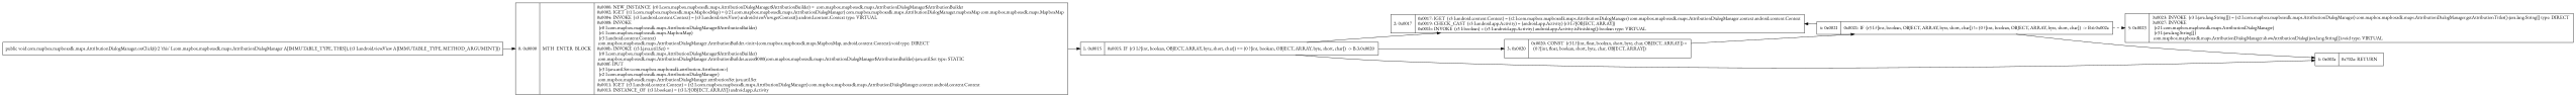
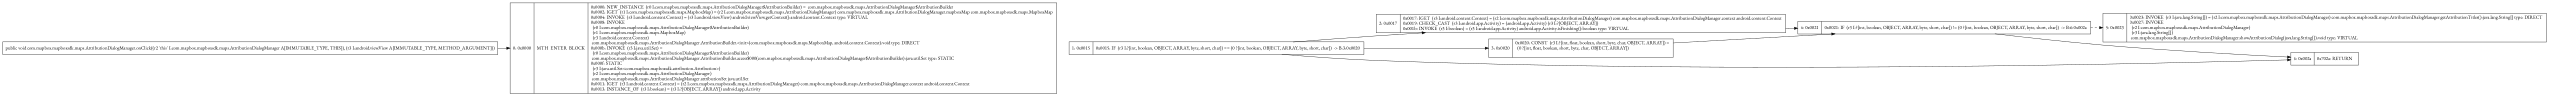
  digraph {
    fontname="EB Garamond"
    rankdir=LR
    node [fontname="EB Garamond" shape=record]
    edge [fontname="EB Garamond"]
-   n1 [label="{0\:\ 0x0000|MTH_ENTER_BLOCK\l|0x0000: NEW_INSTANCE  (r0 I:com.mapbox.mapboxsdk.maps.AttributionDialogManager$AttributionBuilder) =  com.mapbox.mapboxsdk.maps.AttributionDialogManager$AttributionBuilder \l0x0002: IGET  (r1 I:com.mapbox.mapboxsdk.maps.MapboxMap) = (r2 I:com.mapbox.mapboxsdk.maps.AttributionDialogManager) com.mapbox.mapboxsdk.maps.AttributionDialogManager.mapboxMap com.mapbox.mapboxsdk.maps.MapboxMap \l0x0004: INVOKE  (r3 I:android.content.Context) = (r3 I:android.view.View) android.view.View.getContext():android.content.Context type: VIRTUAL \l0x0008: INVOKE  \l  (r0 I:com.mapbox.mapboxsdk.maps.AttributionDialogManager$AttributionBuilder)\l  (r1 I:com.mapbox.mapboxsdk.maps.MapboxMap)\l  (r3 I:android.content.Context)\l com.mapbox.mapboxsdk.maps.AttributionDialogManager.AttributionBuilder.\<init\>(com.mapbox.mapboxsdk.maps.MapboxMap, android.content.Context):void type: DIRECT \l0x000b: INVOKE  (r3 I:java.util.Set) = \l  (r0 I:com.mapbox.mapboxsdk.maps.AttributionDialogManager$AttributionBuilder)\l com.mapbox.mapboxsdk.maps.AttributionDialogManager.AttributionBuilder.access$000(com.mapbox.mapboxsdk.maps.AttributionDialogManager$AttributionBuilder):java.util.Set type: STATIC \l0x000f: IPUT  \l  (r3 I:java.util.Set\<com.mapbox.mapboxsdk.attribution.Attribution\>)\l  (r2 I:com.mapbox.mapboxsdk.maps.AttributionDialogManager)\l com.mapbox.mapboxsdk.maps.AttributionDialogManager.attributionSet java.util.Set \l0x0011: IGET  (r3 I:android.content.Context) = (r2 I:com.mapbox.mapboxsdk.maps.AttributionDialogManager) com.mapbox.mapboxsdk.maps.AttributionDialogManager.context android.content.Context \l0x0013: INSTANCE_OF  (r3 I:boolean) = (r3 I:?[OBJECT, ARRAY]) android.app.Activity \l}"]
+   n1 [label="{0\:\ 0x0000|MTH_ENTER_BLOCK\l|0x0000: NEW_INSTANCE  (r0 I:com.mapbox.mapboxsdk.maps.AttributionDialogManager$AttributionBuilder) =  com.mapbox.mapboxsdk.maps.AttributionDialogManager$AttributionBuilder \l0x0002: IGET  (r1 I:com.mapbox.mapboxsdk.maps.MapboxMap) = (r2 I:com.mapbox.mapboxsdk.maps.AttributionDialogManager) com.mapbox.mapboxsdk.maps.AttributionDialogManager.mapboxMap com.mapbox.mapboxsdk.maps.MapboxMap \l0x0004: INVOKE  (r3 I:android.content.Context) = (r3 I:android.view.View) android.view.View.getContext():android.content.Context type: VIRTUAL \l0x0008: INVOKE  \l  (r0 I:com.mapbox.mapboxsdk.maps.AttributionDialogManager$AttributionBuilder)\l  (r1 I:com.mapbox.mapboxsdk.maps.MapboxMap)\l  (r3 I:android.content.Context)\l com.mapbox.mapboxsdk.maps.AttributionDialogManager.AttributionBuilder.\<init\>(com.mapbox.mapboxsdk.maps.MapboxMap, android.content.Context):void type: DIRECT \l0x000b: INVOKE  (r3 I:java.util.Set) = \l  (r0 I:com.mapbox.mapboxsdk.maps.AttributionDialogManager$AttributionBuilder)\l com.mapbox.mapboxsdk.maps.AttributionDialogManager.AttributionBuilder.access$000(com.mapbox.mapboxsdk.maps.AttributionDialogManager$AttributionBuilder):java.util.Set type: STATIC \l0x000f: STATIC  \l  (r3 I:java.util.Set\<com.mapbox.mapboxsdk.attribution.Attribution\>)\l  (r2 I:com.mapbox.mapboxsdk.maps.AttributionDialogManager)\l com.mapbox.mapboxsdk.maps.AttributionDialogManager.attributionSet java.util.Set \l0x0011: IGET  (r3 I:android.content.Context) = (r2 I:com.mapbox.mapboxsdk.maps.AttributionDialogManager) com.mapbox.mapboxsdk.maps.AttributionDialogManager.context android.content.Context \l0x0013: INSTANCE_OF  (r3 I:boolean) = (r3 I:?[OBJECT, ARRAY]) android.app.Activity \l}"]
    n2 [label="{1\:\ 0x0015|0x0015: IF  (r3 I:?[int, boolean, OBJECT, ARRAY, byte, short, char]) == (0 ?[int, boolean, OBJECT, ARRAY, byte, short, char])  \-\> B:3:0x0020 \l}"]
    n3 [label="{2\:\ 0x0017|0x0017: IGET  (r3 I:android.content.Context) = (r2 I:com.mapbox.mapboxsdk.maps.AttributionDialogManager) com.mapbox.mapboxsdk.maps.AttributionDialogManager.context android.content.Context \l0x0019: CHECK_CAST  (r3 I:android.app.Activity) = (android.app.Activity) (r3 I:?[OBJECT, ARRAY]) \l0x001b: INVOKE  (r3 I:boolean) = (r3 I:android.app.Activity) android.app.Activity.isFinishing():boolean type: VIRTUAL \l}"]
    n4 [label="{3\:\ 0x0020|0x0020: CONST  (r3 I:?[int, float, boolean, short, byte, char, OBJECT, ARRAY]) = \l  (0 ?[int, float, boolean, short, byte, char, OBJECT, ARRAY])\l \l}"]
    n5 [label="{6\:\ 0x002a|0x702a: RETURN   \l}"]
    n6 [label="{4\:\ 0x0021|0x0021: IF  (r3 I:?[int, boolean, OBJECT, ARRAY, byte, short, char]) != (0 ?[int, boolean, OBJECT, ARRAY, byte, short, char])  \-\> B:6:0x002a \l}"]
    n7 [label="{5\:\ 0x0023|0x0023: INVOKE  (r3 I:java.lang.String[]) = (r2 I:com.mapbox.mapboxsdk.maps.AttributionDialogManager) com.mapbox.mapboxsdk.maps.AttributionDialogManager.getAttributionTitles():java.lang.String[] type: DIRECT \l0x0027: INVOKE  \l  (r2 I:com.mapbox.mapboxsdk.maps.AttributionDialogManager)\l  (r3 I:java.lang.String[])\l com.mapbox.mapboxsdk.maps.AttributionDialogManager.showAttributionDialog(java.lang.String[]):void type: VIRTUAL \l}"]
    n8 [label="{public void com.mapbox.mapboxsdk.maps.AttributionDialogManager.onClick((r2 'this' I:com.mapbox.mapboxsdk.maps.AttributionDialogManager A[IMMUTABLE_TYPE, THIS]), (r3 I:android.view.View A[IMMUTABLE_TYPE, METHOD_ARGUMENT])) }"]
-   n1 -> n2
    n2 -> n3 [style=solid]
    n2 -> n4
    n2 -> n5
-   n6 -> n3
+   n3 -> n6
    n4 -> n6
    n6 -> n5
    n6 -> n7 [style=dashed]
    n8 -> n1
  }
